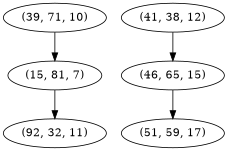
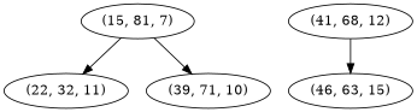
  digraph {
    n1 [label="(15, 81, 7)"]
-   "(22, 32, 11)" [label="(92, 32, 11)"]
+   "(22, 32, 11)"
    "(39, 71, 10)"
-   "(41, 68, 12)" [label="(41, 38, 12)"]
-   "(46, 65, 15)"
-   "(51, 59, 17)"
+   "(41, 68, 12)"
+   "(46, 65, 15)" [label="(46, 63, 15)"]
    n1 -> "(22, 32, 11)"
-   "(39, 71, 10)" -> n1
+   n1 -> "(39, 71, 10)"
    "(41, 68, 12)" -> "(46, 65, 15)"
-   "(46, 65, 15)" -> "(51, 59, 17)"
  }
